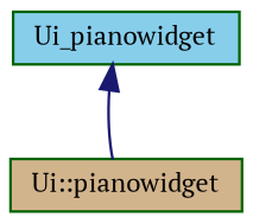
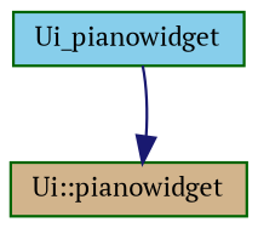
  digraph {
    fontname="PT Serif"
    node [color=darkgreen fontname="PT Serif" fontsize=10 shape=record style=filled]
    n1 [fillcolor=skyblue fontcolor=black height=0.2 label=Ui_pianowidget width=0.4]
    n2 [fillcolor=tan height=0.2 label="Ui::pianowidget" width=0.4]
-   n1 -> n2 [color=midnightblue dir=back fontname="PT Serif" fontsize=10 labelfontname=Helvetica labelfontsize=10 style=solid]
+   n2 -> n1 [color=midnightblue dir=back fontname="PT Serif" fontsize=10 labelfontname=Helvetica labelfontsize=10 style=solid]
  }
